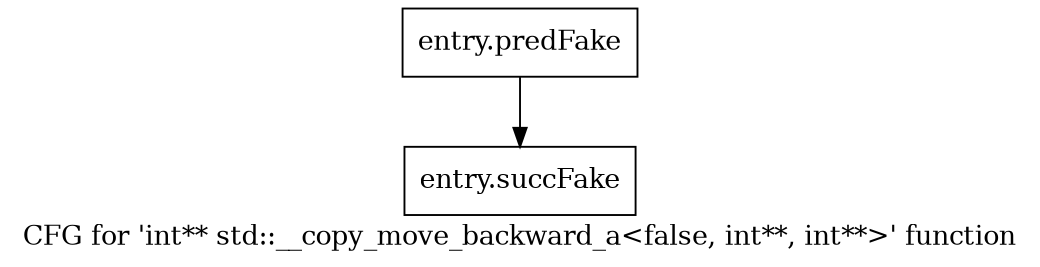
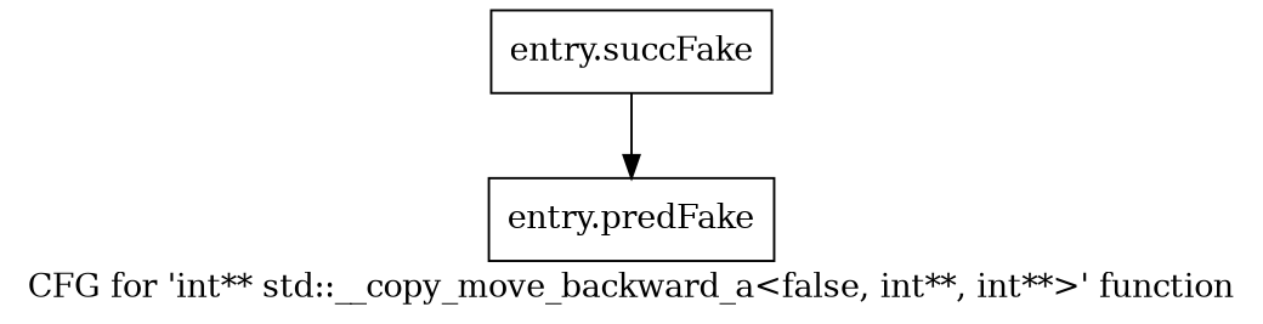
  digraph {
    label="CFG for 'int** std::__copy_move_backward_a\<false, int**, int**\>' function"
    node [shape=record]
    n1 [label="{entry.predFake}"]
    n2 [filename="/proj/xbuilds/2019.2_0801_1/installs/lin64/Vivado/HEAD/tps/lnx64/gcc-6.2.0/lib/gcc/x86_64-pc-linux-gnu/6.2.0/../../../../include/c++/6.2.0/bits/stl_algobase.h" label="{entry.succFake}" linenumber=587]
-   n1 -> n2 [filename="/proj/xbuilds/2019.2_0801_1/installs/lin64/Vivado/HEAD/tps/lnx64/gcc-6.2.0/lib/gcc/x86_64-pc-linux-gnu/6.2.0/../../../../include/c++/6.2.0/bits/stl_algobase.h"]
+   n2 -> n1 [filename="/proj/xbuilds/2019.2_0801_1/installs/lin64/Vivado/HEAD/tps/lnx64/gcc-6.2.0/lib/gcc/x86_64-pc-linux-gnu/6.2.0/../../../../include/c++/6.2.0/bits/stl_algobase.h"]
  }
